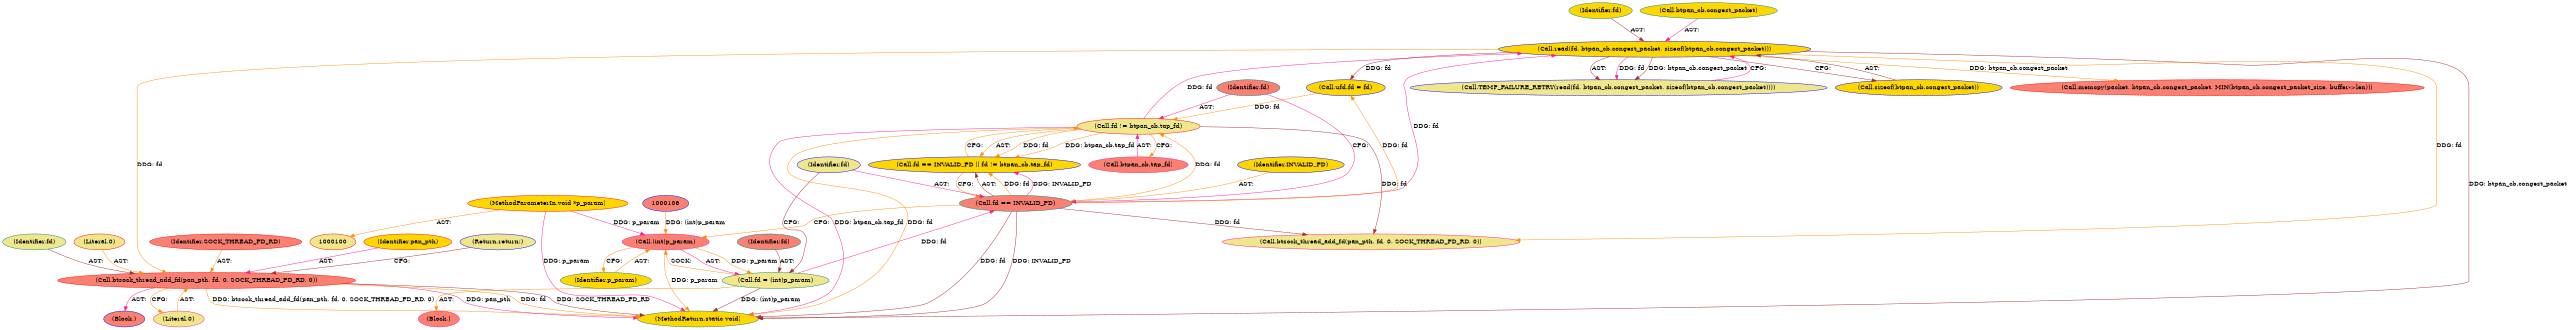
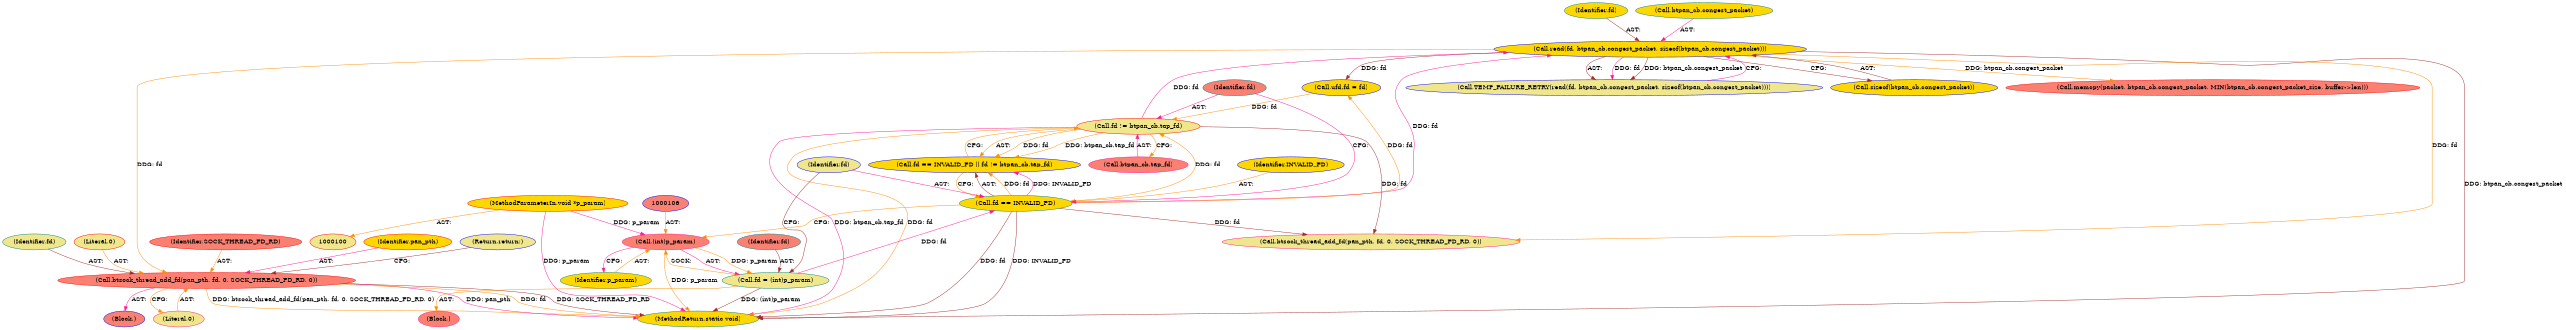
  digraph {
    node [color=blue fillcolor=salmon style=filled]
    edge [color=darkorange]
    n1 [color=red label="(Call,btsock_thread_add_fd(pan_pth, fd, 0, SOCK_THREAD_FD_RD, 0))"]
    n2 [color=teal fillcolor=gold label="(MethodReturn,static void)"]
    n3 [color=deeppink fillcolor=khaki label="(Literal,0)"]
    n4 [label="(Block,)"]
    n5 [fillcolor=gold label="(Call,read(fd, btpan_cb.congest_packet, sizeof(btpan_cb.congest_packet)))"]
    n6 [fillcolor=gold label="(Call,ufd.fd = fd)"]
    n7 [color=deeppink fillcolor=khaki label="(Call,btsock_thread_add_fd(pan_pth, fd, 0, SOCK_THREAD_FD_RD, 0))"]
    n8 [fillcolor=khaki label="(Call,TEMP_FAILURE_RETRY(read(fd, btpan_cb.congest_packet, sizeof(btpan_cb.congest_packet))))"]
    n9 [fillcolor=gold label="(Call,sizeof(btpan_cb.congest_packet))"]
    n10 [color=red label="(Call,memcpy(packet, btpan_cb.congest_packet, MIN(btpan_cb.congest_packet_size, buffer->len)))"]
    n11 [color=red fillcolor=khaki label="(Call,fd != btpan_cb.tap_fd)"]
-   n12 [color=teal label="(Call,fd == INVALID_FD)"]
+   n12 [color=teal fillcolor=gold label="(Call,fd == INVALID_FD)"]
    n13 [fillcolor=gold label="(Call,fd == INVALID_FD || fd != btpan_cb.tap_fd)"]
    n14 [color=deeppink label="(Call,(int)p_param)"]
    n15 [color=deeppink label="(Call,btpan_cb.tap_fd)"]
    n16 [fillcolor=gold label="(Identifier,INVALID_FD)"]
    n17 [color=teal fillcolor=khaki label="(Call,fd = (int)p_param)"]
    n18 [color=deeppink label="(Block,)"]
    n19 [color=teal fillcolor=gold label="(Identifier,p_param)"]
    n20 [color=red fillcolor=gold label="(MethodParameterIn,void *p_param)"]
    1000100 [color=red fillcolor=khaki]
    n22 [color=teal fillcolor=gold label="(Identifier,fd)"]
    n23 [color=red fillcolor=gold label="(Identifier,pan_pth)"]
    n24 [fillcolor=khaki label="(Identifier,fd)"]
    n25 [fillcolor=khaki label="(Return,return;)"]
    n26 [color=teal label="(Identifier,fd)"]
    n27 [color=teal fillcolor=khaki label="(Identifier,fd)"]
    n28 [color=red fillcolor=khaki label="(Literal,0)"]
    n29 [color=teal fillcolor=gold label="(Call,btpan_cb.congest_packet)"]
    n30 [color=red label="(Identifier,SOCK_THREAD_FD_RD)"]
    n31 [color=teal label="(Identifier,fd)"]
    n32 [label=1000106]
    n1 -> n2 [label="DDG: btsock_thread_add_fd(pan_pth, fd, 0, SOCK_THREAD_FD_RD, 0)"]
    n1 -> n2 [color=deeppink label="DDG: pan_pth"]
    n1 -> n2 [label="DDG: fd"]
    n1 -> n2 [color=brown label="DDG: SOCK_THREAD_FD_RD"]
    n1 -> n3 [label="CFG: "]
    n1 -> n4 [color=deeppink label="AST: "]
    n3 -> n1 [label="AST: "]
    n5 -> n1 [label="DDG: fd"]
    n5 -> n2 [color=brown label="DDG: btpan_cb.congest_packet"]
    n5 -> n6 [color=brown label="DDG: fd"]
    n5 -> n7 [label="DDG: fd"]
    n5 -> n8 [color=brown label="AST: "]
    n5 -> n8 [color=deeppink label="DDG: fd"]
    n5 -> n8 [color=brown label="DDG: btpan_cb.congest_packet"]
    n5 -> n9 [color=brown label="CFG: "]
    n5 -> n10 [label="DDG: btpan_cb.congest_packet"]
    n6 -> n11 [label="DDG: fd"]
    n8 -> n5 [color=deeppink label="CFG: "]
    n9 -> n5 [color=brown label="AST: "]
    n11 -> n2 [color=deeppink label="DDG: btpan_cb.tap_fd"]
    n11 -> n2 [label="DDG: fd"]
    n11 -> n5 [color=deeppink label="DDG: fd"]
    n11 -> n7 [color=brown label="DDG: fd"]
    n11 -> n13 [label="AST: "]
    n11 -> n13 [label="DDG: fd"]
    n11 -> n13 [label="DDG: btpan_cb.tap_fd"]
    n11 -> n15 [label="CFG: "]
    n12 -> n2 [color=brown label="DDG: INVALID_FD"]
    n12 -> n2 [color=brown label="DDG: fd"]
    n12 -> n5 [color=deeppink label="DDG: fd"]
    n12 -> n6 [label="DDG: fd"]
    n12 -> n7 [color=brown label="DDG: fd"]
    n12 -> n11 [label="DDG: fd"]
    n12 -> n13 [color=brown label="AST: "]
    n12 -> n13 [label="DDG: fd"]
    n12 -> n13 [color=deeppink label="DDG: INVALID_FD"]
    n12 -> n14 [label="CFG: "]
    n13 -> n11 [label="CFG: "]
    n13 -> n12 [label="CFG: "]
    n14 -> n2 [label="DDG: p_param"]
    n14 -> n17 [color=deeppink label="AST: "]
    n14 -> n17 [label="DDG: p_param"]
-   n14 -> n19 [label="CFG: "]
+   n14 -> n19 [color=deeppink label="CFG: "]
    n15 -> n11 [color=deeppink label="AST: "]
    n16 -> n12 [label="AST: "]
    n17 -> n2 [color=brown label="DDG: (int)p_param"]
    n17 -> n12 [color=deeppink label="DDG: fd"]
    n17 -> n14 [label="SOCK: "]
    n17 -> n18 [label="AST: "]
    n19 -> n14 [label="AST: "]
    n20 -> n2 [color=deeppink label="DDG: p_param"]
    n20 -> n14 [color=deeppink label="DDG: p_param"]
    n20 -> 1000100 [label="AST: "]
    n22 -> n5 [color=brown label="AST: "]
    n23 -> n1 [color=deeppink label="AST: "]
    n24 -> n12 [color=deeppink label="AST: "]
    n24 -> n17 [color=brown label="CFG: "]
    n25 -> n1 [color=brown label="CFG: "]
    n26 -> n17 [color=brown label="AST: "]
    n27 -> n1 [color=brown label="AST: "]
    n28 -> n1 [label="AST: "]
    n29 -> n5 [color=deeppink label="AST: "]
    n30 -> n1 [label="AST: "]
    n31 -> n11 [color=deeppink label="AST: "]
    n31 -> n12 [color=deeppink label="CFG: "]
-   n32 -> n14 [label="DDG: (int)p_param"]
+   n32 -> n14 [label="AST: "]
  }
